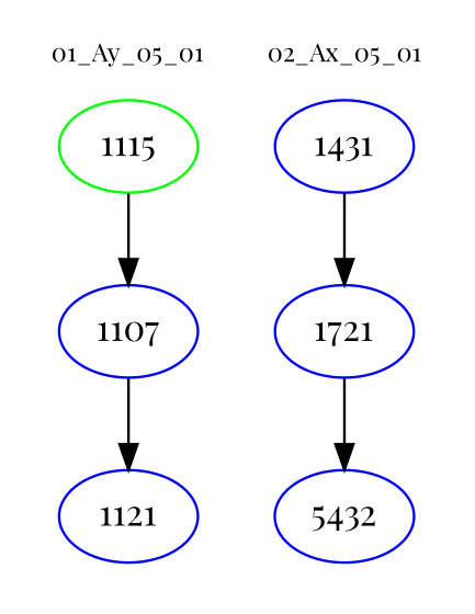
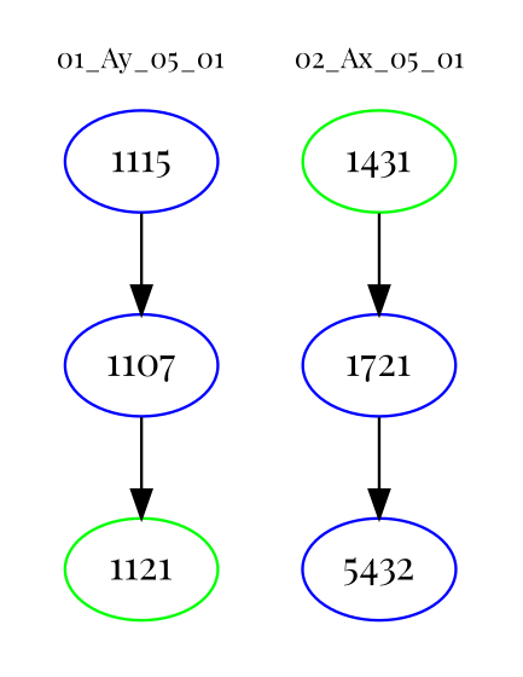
  digraph {
    fontname="Playfair Display"
    node [color=blue fontname="Playfair Display"]
    edge [color=black fontname="Playfair Display"]
-   n1 [color=green label=1115]
+   n1 [label=1115]
    n2 [label=1107]
-   n3 [label=1121]
-   n4 [label=1431]
+   n3 [color=green label=1121]
+   n4 [color=green label=1431]
    n5 [label=1721]
    n6 [label=5432]
    subgraph cluster_1 {
      color=white
      fontsize=10
      label="01_Ay_05_01"
      n1
      n2
      n3
    }
    subgraph cluster_2 {
      color=white
      fontsize=10
      label="02_Ax_05_01"
      n4
      n5
      n6
    }
    n1 -> n2
    n2 -> n3
    n4 -> n5
    n5 -> n6
  }
